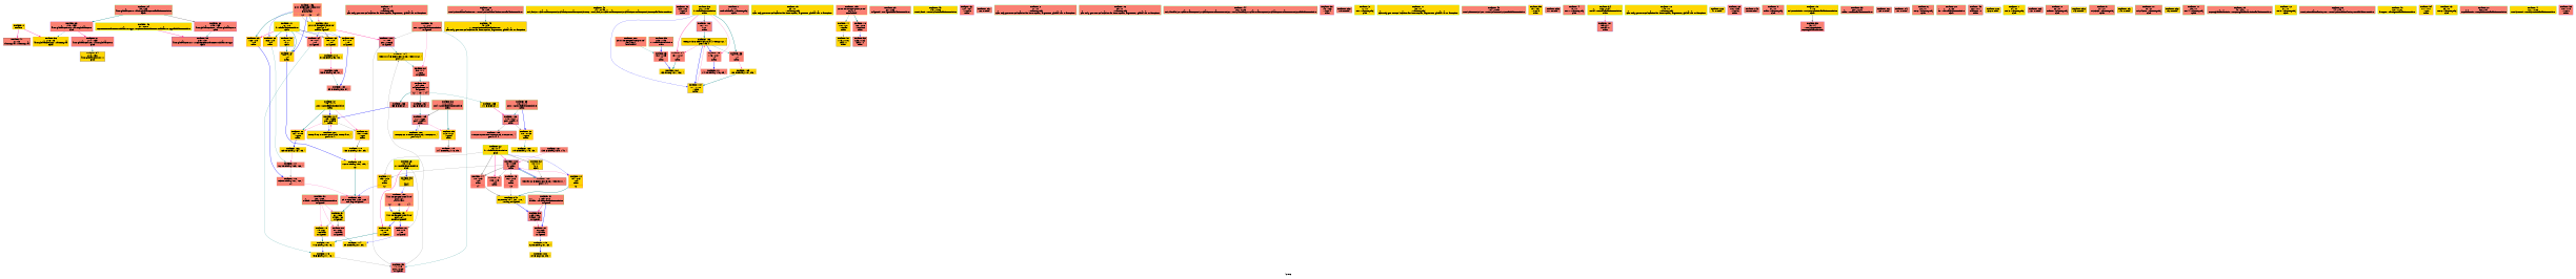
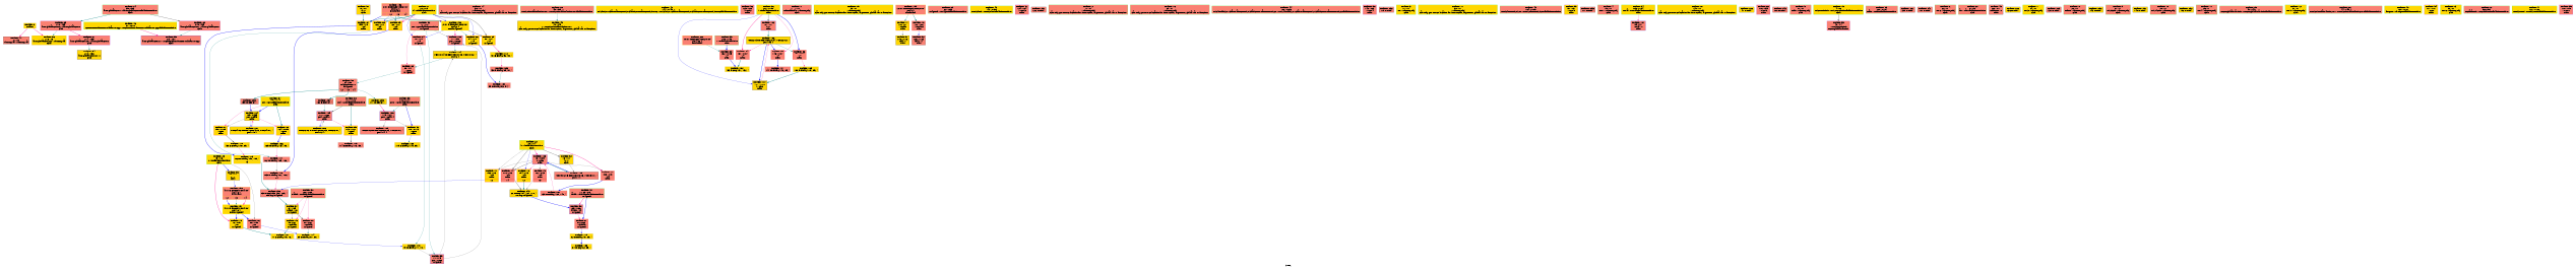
  digraph {
    label=SVFG
    node [color=green fillcolor=salmon shape=record style=filled]
    edge [color=teal style=solid]
    n1 [color=grey fillcolor=gold label="{NodeID: 0\nNullPtr}"]
    n2 [color=black label="{NodeID: 47\n2\<--3\ndummyVal\<--dummyVal\n}"]
    n3 [color=blue fillcolor=gold label="{NodeID: 96\n216\<--3\nllvm.global_ctors_2\<--dummyVal\nGlob }" style="dotted,filled"]
    n4 [color=grey label="{NodeID: 180\n95 = Binary(93, 94, )\n}"]
    n5 [color=blue label="{NodeID: 100\n71\<--95\npos\<--rem3\n_Z4gettii\n}"]
    n6 [color=black fillcolor=gold label="{NodeID: 184\nMR_10V_4 = PHI(MR_10V_3, MR_10V_2, )\npts\{72 \}\n}"]
    n7 [color=red label="{NodeID: 82\n98\<--71\n\<--pos\n_Z4gettii\n}"]
    n8 [color=blue fillcolor=gold label="{NodeID: 97\n67\<--65\nx.addr\<--x\n_Z4gettii\n}"]
    n9 [color=red fillcolor=gold label="{NodeID: 79\n75\<--67\n\<--x.addr\n_Z4gettii\n}"]
    n10 [color=red label="{NodeID: 80\n87\<--67\n\<--x.addr\n_Z4gettii\n}"]
    n11 [color=grey fillcolor=gold label="{NodeID: 181\n77 = Binary(75, 76, )\n}"]
    n12 [color=grey fillcolor=gold label="{NodeID: 174\n89 = Binary(87, 88, )\n}"]
    n13 [color=grey fillcolor=gold label="{NodeID: 178\n79 = Binary(77, 78, )\n}"]
    n14 [label="{NodeID: 14\n36\<--1\n\<--dummyObj\nCan only get source location for instruction, argument, global var or function.}"]
    n15 [label="{NodeID: 28\n49\<--55\n_ZNSt8ios_base4InitD1Ev\<--_ZNSt8ios_base4InitD1Ev_field_insensitive\n}"]
    n16 [color=black fillcolor=gold label="{NodeID: 49\n48\<--49\n\<--_ZNSt8ios_base4InitD1Ev\nCan only get source location for instruction, argument, global var or function.}"]
    n17 [fillcolor=gold label="{NodeID: 42\n144\<--145\n_ZStlsISt11char_traitsIcEERSt13basic_ostreamIcT_ES5_PKc\<--_ZStlsISt11char_traitsIcEERSt13basic_ostreamIcT_ES5_PKc_field_insensitive\n}"]
    n18 [color=purple label="{NodeID: 56\n123\<--22\n\<--.str.2\nmain\n}"]
    n19 [color=black label="{NodeID: 236\n65 = PHI(153, 160, 169, )\n0th arg _Z4gettii }"]
    n20 [color=red label="{NodeID: 70\n138\<--13\n\<--k\nmain\n}"]
    n21 [color=grey label="{NodeID: 167\n139 = Binary(138, 140, )\n}"]
    n22 [color=blue label="{NodeID: 103\n13\<--139\nk\<--dec\nmain\n}"]
    n23 [color=red fillcolor=gold label="{NodeID: 71\n153\<--13\n\<--k\nmain\n|{<s0>12}}"]
    n24 [color=red fillcolor=gold label="{NodeID: 72\n154\<--13\n\<--k\nmain\n|{<s0>12}}"]
    n25 [color=red label="{NodeID: 73\n161\<--13\n\<--k\nmain\n|{<s0>13}}"]
    n26 [color=red label="{NodeID: 74\n170\<--13\n\<--k\nmain\n|{<s0>14}}"]
    n27 [color=black label="{NodeID: 185\nMR_75V_2 = PHI(MR_15V_3, MR_15V_1, )\npts\{14 \}\n}"]
    n28 [color=black fillcolor=gold label="{NodeID: 242\n66 = PHI(154, 161, 170, )\n1st arg _Z4gettii }"]
    n29 [color=red label="{NodeID: 84\n131\<--107\n\<--i\nmain\n}"]
    n30 [color=grey fillcolor=gold label="{NodeID: 182\n133 = cmp(131, 132, )\n}"]
    n31 [label="{NodeID: 1\n7\<--1\n__dso_handle\<--dummyObj\nGlob }"]
    n32 [color=blue label="{NodeID: 99\n71\<--79\npos\<--rem\n_Z4gettii\n}"]
    n33 [color=blue label="{NodeID: 98\n69\<--66\na.addr\<--a\n_Z4gettii\n}"]
    n34 [color=red label="{NodeID: 81\n81\<--69\n\<--a.addr\n_Z4gettii\n}"]
    n35 [color=grey fillcolor=gold label="{NodeID: 175\n82 = Binary(81, 83, )\n}"]
    n36 [color=grey fillcolor=gold label="{NodeID: 183\n84 = cmp(82, 85, )\n}"]
    n37 [fillcolor=gold label="{NodeID: 15\n83\<--1\n\<--dummyObj\nCan only get source location for instruction, argument, global var or function.}"]
    n38 [color=yellow label="{NodeID: 195\n12V_1 = ENCHI(MR_12V_0)\npts\{1 \}\nFun[main]}" style="double,filled"]
    n39 [color=red fillcolor=gold label="{NodeID: 77\n116\<--21\n\<--stdin\nmain\n}"]
    n40 [color=red label="{NodeID: 78\n122\<--26\n\<--stdout\nmain\n}"]
    n41 [color=black fillcolor=gold label="{NodeID: 51\n119\<--116\ncall\<--\nmain\n}"]
    n42 [color=black label="{NodeID: 52\n125\<--122\ncall1\<--\nmain\n}"]
    n43 [label="{NodeID: 29\n62\<--63\n_Z4gettii\<--_Z4gettii_field_insensitive\n}"]
    n44 [fillcolor=gold label="{NodeID: 43\n149\<--150\n_ZNSolsEi\<--_ZNSolsEi_field_insensitive\n}"]
    n45 [color=purple label="{NodeID: 57\n124\<--24\n\<--.str.3\nmain\n}"]
    n46 [color=black label="{NodeID: 237\n126 = PHI()\n}"]
    n47 [color=grey fillcolor=gold label="{NodeID: 168\n179 = Binary(178, 85, )\n}"]
    n48 [color=red label="{NodeID: 85\n146\<--107\n\<--i\nmain\n}"]
    n49 [color=grey label="{NodeID: 171\n147 = Binary(146, 85, )\n}"]
    n50 [label="{NodeID: 2\n11\<--1\n\<--dummyObj\nCan only get source location for instruction, argument, global var or function.}"]
    n51 [color=black label="{NodeID: 50\n64\<--98\n_Z4gettii_ret\<--\n_Z4gettii\n|{<s0>12|<s1>13|<s2>14}}"]
    n52 [label="{NodeID: 16\n85\<--1\n\<--dummyObj\nCan only get source location for instruction, argument, global var or function.}"]
    n53 [color=yellow label="{NodeID: 196\n2V_1 = ENCHI(MR_2V_0)\npts\{12 \}\nFun[main]|{|<s3>12|<s4>13|<s5>14}}" style="double,filled"]
    n54 [color=red fillcolor=gold label="{NodeID: 67\n159\<--10\n\<--d\nmain\n}"]
    n55 [color=red fillcolor=gold label="{NodeID: 68\n166\<--10\n\<--d\nmain\n}"]
    n56 [color=red fillcolor=gold label="{NodeID: 69\n168\<--10\n\<--d\nmain\n}"]
    n57 [color=yellow fillcolor=gold label="{NodeID: 190\n2V_1 = ENCHI(MR_2V_0)\npts\{12 \}\nFun[_Z4gettii]}" style="double,filled"]
    n58 [color=grey fillcolor=gold label="{NodeID: 173\n160 = Binary(158, 159, )\n|{<s0>13}}"]
    n59 [color=grey label="{NodeID: 177\n167 = Binary(165, 166, )\n}"]
    n60 [color=grey label="{NodeID: 176\n169 = Binary(167, 168, )\n|{<s0>14}}"]
    n61 [color=red label="{NodeID: 64\n78\<--10\n\<--d\n_Z4gettii\n}"]
    n62 [color=red fillcolor=gold label="{NodeID: 65\n90\<--10\n\<--d\n_Z4gettii\n}"]
    n63 [color=red fillcolor=gold label="{NodeID: 66\n94\<--10\n\<--d\n_Z4gettii\n}"]
    n64 [color=grey fillcolor=gold label="{NodeID: 172\n91 = Binary(92, 90, )\n}"]
    n65 [label="{NodeID: 30\n67\<--68\nx.addr\<--x.addr_field_insensitive\n_Z4gettii\n}"]
    n66 [label="{NodeID: 44\n182\<--183\n_ZSt4endlIcSt11char_traitsIcEERSt13basic_ostreamIT_T0_ES6_\<--_ZSt4endlIcSt11char_traitsIcEERSt13basic_ostreamIT_T0_ES6__field_insensitive\n}"]
    n67 [color=purple label="{NodeID: 58\n142\<--29\n\<--.str.4\nmain\n}"]
    n68 [color=black label="{NodeID: 238\n175 = PHI()\n}"]
    n69 [color=grey fillcolor=gold label="{NodeID: 169\n188 = Binary(187, 85, )\n}"]
    n70 [color=blue fillcolor=gold label="{NodeID: 107\n107\<--188\ni\<--inc\nmain\n}"]
    n71 [color=black fillcolor=gold label="{NodeID: 186\nMR_22V_3 = PHI(MR_22V_4, MR_22V_2, )\npts\{108 \}\n}"]
    n72 [color=red label="{NodeID: 86\n187\<--107\n\<--i\nmain\n}"]
    n73 [fillcolor=gold label="{NodeID: 3\n17\<--1\n.str\<--dummyObj\nGlob }"]
    n74 [fillcolor=gold label="{NodeID: 17\n92\<--1\n\<--dummyObj\nCan only get source location for instruction, argument, global var or function.}"]
    n75 [label="{NodeID: 31\n69\<--70\na.addr\<--a.addr_field_insensitive\n_Z4gettii\n}"]
    n76 [label="{NodeID: 45\n184\<--185\n_ZNSolsEPFRSoS_E\<--_ZNSolsEPFRSoS_E_field_insensitive\n}"]
    n77 [color=purple fillcolor=gold label="{NodeID: 59\n151\<--31\n\<--.str.5\nmain\n}"]
    n78 [color=black label="{NodeID: 239\n177 = PHI()\n}"]
    n79 [color=grey fillcolor=gold label="{NodeID: 170\n158 = Binary(157, 85, )\n}"]
    n80 [color=red fillcolor=gold label="{NodeID: 87\n157\<--109\n\<--pos\nmain\n}"]
    n81 [label="{NodeID: 4\n19\<--1\n.str.1\<--dummyObj\nGlob }"]
    n82 [color=black label="{NodeID: 233\n155 = PHI(64, )\n}"]
    n83 [color=black label="{NodeID: 234\n162 = PHI(64, )\n}"]
    n84 [color=black fillcolor=gold label="{NodeID: 235\n171 = PHI(64, )\n}"]
    n85 [color=blue label="{NodeID: 101\n103\<--11\nretval\<--\nmain\n}"]
    n86 [fillcolor=gold label="{NodeID: 18\n140\<--1\n\<--dummyObj\nCan only get source location for instruction, argument, global var or function.}"]
    n87 [color=yellow label="{NodeID: 198\n4V_1 = ENCHI(MR_4V_0)\npts\{16 \}\nFun[main]|{<s0>12|<s1>13|<s2>14}}" style="double,filled"]
    n88 [color=yellow fillcolor=gold label="{NodeID: 191\n4V_1 = ENCHI(MR_4V_0)\npts\{16 \}\nFun[_Z4gettii]}" style="double,filled"]
    n89 [color=red fillcolor=gold label="{NodeID: 75\n76\<--15\n\<--n\n_Z4gettii\n}"]
    n90 [color=red label="{NodeID: 76\n88\<--15\n\<--n\n_Z4gettii\n}"]
    n91 [label="{NodeID: 32\n71\<--72\npos\<--pos_field_insensitive\n_Z4gettii\n}"]
    n92 [fillcolor=gold label="{NodeID: 46\n37\<--210\n_GLOBAL__sub_I_Devushka_1_0.cpp\<--_GLOBAL__sub_I_Devushka_1_0.cpp_field_insensitive\n}"]
    n93 [color=blue label="{NodeID: 95\n215\<--37\nllvm.global_ctors_1\<--_GLOBAL__sub_I_Devushka_1_0.cpp\nGlob }"]
    n94 [color=black fillcolor=gold label="{NodeID: 226\n47 = PHI()\n}"]
    n95 [color=purple label="{NodeID: 60\n176\<--33\n\<--.str.6\nmain\n}"]
    n96 [color=black label="{NodeID: 240\n180 = PHI()\n}"]
    n97 [color=red fillcolor=gold label="{NodeID: 88\n164\<--109\n\<--pos\nmain\n}"]
    n98 [color=grey fillcolor=gold label="{NodeID: 166\n165 = Binary(164, 85, )\n}"]
    n99 [label="{NodeID: 5\n21\<--1\nstdin\<--dummyObj\nGlob }"]
    n100 [color=blue label="{NodeID: 102\n107\<--11\ni\<--\nmain\n}"]
    n101 [fillcolor=gold label="{NodeID: 19\n4\<--6\n_ZStL8__ioinit\<--_ZStL8__ioinit_field_insensitive\nGlob }"]
    n102 [color=purple label="{NodeID: 53\n46\<--4\n\<--_ZStL8__ioinit\n__cxx_global_var_init\n}"]
    n103 [label="{NodeID: 33\n100\<--101\nmain\<--main_field_insensitive\n}"]
    n104 [color=black label="{NodeID: 227\n135 = PHI()\n}"]
    n105 [color=purple label="{NodeID: 61\n214\<--35\nllvm.global_ctors_0\<--llvm.global_ctors\nGlob }"]
    n106 [color=blue fillcolor=gold label="{NodeID: 94\n214\<--36\nllvm.global_ctors_0\<--\nGlob }"]
    n107 [color=black label="{NodeID: 241\n181 = PHI()\n}"]
    n108 [color=grey label="{NodeID: 165\n93 = Binary(89, 91, )\n}"]
    n109 [color=red fillcolor=gold label="{NodeID: 89\n173\<--111\n\<--posl\nmain\n}"]
    n110 [color=grey label="{NodeID: 179\n174 = Binary(173, 85, )\n}"]
    n111 [label="{NodeID: 6\n22\<--1\n.str.2\<--dummyObj\nGlob }"]
    n112 [label="{NodeID: 20\n8\<--9\narr\<--arr_field_insensitive\nGlob }"]
    n113 [color=yellow label="{NodeID: 200\n20V_1 = ENCHI(MR_20V_0)\npts\{106 \}\nFun[main]}" style="double,filled"]
    n114 [color=red label="{NodeID: 83\n132\<--105\n\<--t\nmain\n}"]
    n115 [fillcolor=gold label="{NodeID: 34\n103\<--104\nretval\<--retval_field_insensitive\nmain\n}"]
    n116 [color=black label="{NodeID: 48\n102\<--11\nmain_ret\<--\nmain\n}"]
    n117 [color=black fillcolor=gold label="{NodeID: 228\n136 = PHI()\n}"]
    n118 [color=purple label="{NodeID: 62\n215\<--35\nllvm.global_ctors_1\<--llvm.global_ctors\nGlob }"]
    n119 [color=red fillcolor=gold label="{NodeID: 90\n178\<--113\n\<--posr\nmain\n}"]
    n120 [fillcolor=gold label="{NodeID: 7\n24\<--1\n.str.3\<--dummyObj\nGlob }"]
    n121 [color=black fillcolor=gold label="{NodeID: 187\nMR_24V_2 = PHI(MR_24V_3, MR_24V_1, )\npts\{110 \}\n}"]
    n122 [color=blue fillcolor=gold label="{NodeID: 104\n109\<--155\npos\<--call9\nmain\n}"]
    n123 [fillcolor=gold label="{NodeID: 21\n10\<--12\nd\<--d_field_insensitive\nGlob }"]
    n124 [color=blue fillcolor=gold label="{NodeID: 91\n10\<--11\nd\<--\nGlob }"]
    n125 [label="{NodeID: 35\n105\<--106\nt\<--t_field_insensitive\nmain\n}"]
    n126 [color=black label="{NodeID: 229\n137 = PHI()\n}"]
    n127 [color=purple label="{NodeID: 63\n216\<--35\nllvm.global_ctors_2\<--llvm.global_ctors\nGlob }"]
    n128 [label="{NodeID: 8\n26\<--1\nstdout\<--dummyObj\nGlob }"]
    n129 [color=black fillcolor=gold label="{NodeID: 188\nMR_26V_2 = PHI(MR_26V_3, MR_26V_1, )\npts\{112 \}\n}"]
    n130 [color=blue label="{NodeID: 105\n111\<--162\nposl\<--call11\nmain\n}"]
    n131 [fillcolor=gold label="{NodeID: 22\n13\<--14\nk\<--k_field_insensitive\nGlob }"]
    n132 [color=blue fillcolor=gold label="{NodeID: 92\n13\<--11\nk\<--\nGlob }"]
    n133 [fillcolor=gold label="{NodeID: 36\n107\<--108\ni\<--i_field_insensitive\nmain\n}"]
    n134 [color=blue label="{NodeID: 106\n113\<--171\nposr\<--call14\nmain\n}"]
    n135 [color=black label="{NodeID: 189\nMR_28V_2 = PHI(MR_28V_3, MR_28V_1, )\npts\{114 \}\n}"]
    n136 [color=black fillcolor=gold label="{NodeID: 230\n143 = PHI()\n}"]
    n137 [label="{NodeID: 9\n27\<--1\n_ZSt3cin\<--dummyObj\nGlob }"]
    n138 [fillcolor=gold label="{NodeID: 23\n15\<--16\nn\<--n_field_insensitive\nGlob }"]
    n139 [color=blue fillcolor=gold label="{NodeID: 93\n15\<--11\nn\<--\nGlob }"]
    n140 [fillcolor=gold label="{NodeID: 37\n109\<--110\npos\<--pos_field_insensitive\nmain\n}"]
    n141 [color=black fillcolor=gold label="{NodeID: 231\n148 = PHI()\n}"]
    n142 [label="{NodeID: 10\n28\<--1\n_ZSt4cout\<--dummyObj\nGlob }"]
    n143 [label="{NodeID: 24\n35\<--39\nllvm.global_ctors\<--llvm.global_ctors_field_insensitive\nGlob }"]
    n144 [label="{NodeID: 38\n111\<--112\nposl\<--posl_field_insensitive\nmain\n}"]
    n145 [color=black fillcolor=gold label="{NodeID: 232\n152 = PHI()\n}"]
    n146 [label="{NodeID: 11\n29\<--1\n.str.4\<--dummyObj\nGlob }"]
    n147 [label="{NodeID: 25\n40\<--41\n__cxx_global_var_init\<--__cxx_global_var_init_field_insensitive\n}"]
    n148 [label="{NodeID: 39\n113\<--114\nposr\<--posr_field_insensitive\nmain\n}"]
    n149 [fillcolor=gold label="{NodeID: 12\n31\<--1\n.str.5\<--dummyObj\nGlob }"]
    n150 [label="{NodeID: 26\n44\<--45\n_ZNSt8ios_base4InitC1Ev\<--_ZNSt8ios_base4InitC1Ev_field_insensitive\n}"]
    n151 [fillcolor=gold label="{NodeID: 40\n120\<--121\nfreopen\<--freopen_field_insensitive\n}"]
    n152 [color=purple fillcolor=gold label="{NodeID: 54\n117\<--17\n\<--.str\nmain\n}"]
    n153 [fillcolor=gold label="{NodeID: 13\n33\<--1\n.str.6\<--dummyObj\nGlob }"]
    n154 [label="{NodeID: 27\n50\<--51\n__cxa_atexit\<--__cxa_atexit_field_insensitive\n}"]
    n155 [fillcolor=gold label="{NodeID: 41\n127\<--128\n_ZNSirsERi\<--_ZNSirsERi_field_insensitive\n}"]
    n156 [color=purple label="{NodeID: 55\n118\<--19\n\<--.str.1\nmain\n}"]
    n1 -> n2 [color=deeppink style=bold]
    n1 -> n3 [color=deeppink style=bold]
    n5 -> n6
    n6 -> n7
    n7 -> n51
    n8 -> n9 [color=gray40]
    n8 -> n10 [color=gray40 style=bold]
    n9 -> n11 [style=bold]
    n10 -> n12
    n11 -> n13 [color=blue]
    n13 -> n32 [color=gray40]
    n15 -> n16
    n19 -> n8 [style=bold]
+   n20 -> n21 [color=blue style=bold]
    n21 -> n22 [color=deeppink]
    n22 -> n20 [color=gray40]
    n22 -> n23 [color=gray40]
    n22 -> n24 [color=deeppink]
    n22 -> n25 [color=gray40]
    n22 -> n26 [color=gray40 style=bold]
    n22 -> n27 [style=bold]
    n23 -> n19 [color=blue tailport=s0]
    n24 -> n28 [style=bold tailport=s0]
    n25 -> n28 [color=gray40 tailport=s0]
    n26 -> n28 [color=gray40 style=bold tailport=s0]
    n27 -> n22 [color=blue style=bold]
    n28 -> n33 [color=blue style=bold]
    n29 -> n30 [style=bold]
    n32 -> n5 [color=gray40]
    n32 -> n6 [color=gray40]
    n33 -> n34 [color=deeppink]
    n34 -> n35 [color=blue]
    n35 -> n36 [color=blue style=bold]
    n38 -> n39
    n38 -> n40 [style=bold]
    n39 -> n41 [color=gray40]
    n40 -> n42 [color=blue]
    n48 -> n49 [color=blue style=bold]
    n51 -> n82 [style=bold tailport=s0]
    n51 -> n83 [style=bold tailport=s1]
    n51 -> n84 [tailport=s2]
    n53 -> n54 [color=blue style=bold]
    n53 -> n55 [color=blue]
    n53 -> n56 [style=bold]
    n53 -> n57 [color=gray40 tailport=s3]
    n53 -> n57 [style=bold tailport=s4]
    n53 -> n57 [color=deeppink tailport=s5]
    n54 -> n58 [color=blue style=bold]
    n55 -> n59
    n56 -> n60 [color=blue style=bold]
    n57 -> n5 [color=deeppink style=bold]
    n57 -> n61 [color=blue]
    n57 -> n62 [color=gray40 style=bold]
    n57 -> n63
    n58 -> n19 [style=bold tailport=s0]
    n59 -> n60 [color=gray40]
    n60 -> n19 [color=deeppink tailport=s0]
    n61 -> n13
    n62 -> n64 [color=deeppink style=bold]
    n63 -> n4 [color=blue style=bold]
    n64 -> n108 [color=deeppink]
    n65 -> n8 [color=deeppink]
    n65 -> n9 [color=deeppink]
    n65 -> n10 [color=deeppink]
    n69 -> n70 [style=bold]
    n70 -> n71 [color=deeppink]
    n71 -> n29 [color=deeppink]
    n71 -> n48 [color=blue style=bold]
    n71 -> n70 [color=blue style=bold]
    n71 -> n72
    n72 -> n69 [color=deeppink]
    n75 -> n33 [color=deeppink style=bold]
    n75 -> n34 [color=blue style=bold]
    n79 -> n58 [color=deeppink]
    n80 -> n79 [color=gray40 style=bold]
    n82 -> n122 [color=blue style=bold]
    n83 -> n130
    n84 -> n134 [color=deeppink style=bold]
    n87 -> n88 [color=blue style=bold tailport=s0]
    n87 -> n88 [tailport=s1]
    n87 -> n88 [color=deeppink style=bold tailport=s2]
    n88 -> n89 [color=blue style=bold]
    n88 -> n90 [color=blue style=bold]
    n89 -> n11 [style=bold]
    n90 -> n12 [color=blue]
    n91 -> n5 [color=gray40]
    n91 -> n7 [color=deeppink]
    n91 -> n32
    n92 -> n93 [color=deeppink style=bold]
    n97 -> n98 [color=blue style=bold]
    n98 -> n59 [color=deeppink]
    n100 -> n71 [style=bold]
    n101 -> n102 [color=gray40 style=bold]
    n105 -> n106
    n108 -> n4
    n109 -> n110 [color=gray40 style=bold]
    n113 -> n114
    n114 -> n30 [color=blue style=bold]
    n115 -> n85 [color=deeppink]
    n118 -> n93
    n119 -> n47
    n121 -> n122 [color=deeppink]
    n122 -> n80 [color=gray40]
    n122 -> n97 [color=deeppink]
    n122 -> n121 [color=blue]
    n123 -> n54 [style=bold]
    n123 -> n55 [style=bold]
    n123 -> n56 [color=deeppink style=bold]
    n123 -> n61 [color=blue]
    n123 -> n62 [color=gray40 style=bold]
    n123 -> n63 [color=blue]
-   n123 -> n124 [color=blue]
+   n123 -> n57 [color=blue]
    n124 -> n54 [style=bold]
    n125 -> n114 [color=blue style=bold]
    n127 -> n3
    n127 -> n105 [color=deeppink style=bold]
    n129 -> n130 [color=gray40]
    n130 -> n109 [color=deeppink]
    n130 -> n129 [color=blue]
    n131 -> n20 [color=deeppink style=bold]
    n131 -> n22 [color=deeppink style=bold]
    n131 -> n23 [color=gray40]
    n131 -> n24 [color=blue]
    n131 -> n26 [color=gray40 style=bold]
    n131 -> n132 [color=gray40 style=bold]
    n132 -> n27 [color=gray40]
    n133 -> n29 [color=deeppink style=bold]
    n133 -> n48 [color=deeppink]
    n133 -> n70 [color=blue]
-   n133 -> n72 [style=bold]
+   n133 -> n72 [color=blue style=bold]
    n133 -> n100 [color=gray40 style=bold]
    n134 -> n119 [color=gray40]
    n134 -> n135 [color=gray40]
    n138 -> n89 [color=deeppink style=bold]
    n138 -> n90 [color=gray40]
    n138 -> n139 [color=blue style=bold]
    n139 -> n87 [color=blue]
    n140 -> n80 [color=deeppink]
    n140 -> n97 [style=bold]
    n140 -> n122 [color=blue style=bold]
    n143 -> n118 [color=gray40 style=bold]
    n143 -> n127 [style=bold]
    n144 -> n109 [style=bold]
    n144 -> n130 [color=gray40 style=bold]
    n148 -> n119 [color=blue style=bold]
    n148 -> n134
  }
